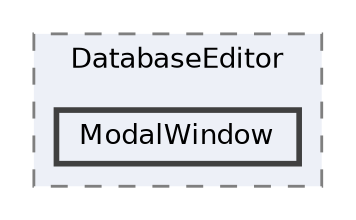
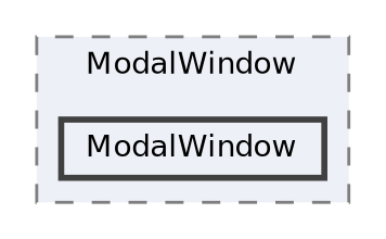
  digraph {
    compound=true
    n1 [color=grey25 fillcolor="#edf0f7" fontname=Helvetica fontsize=10 height=0.2 label=ModalWindow shape=box style="filled,bold" width=0.4]
    subgraph cluster_1 {
      bgcolor="#edf0f7"
      fontname=Helvetica
      fontsize=10
-     label=DatabaseEditor
+     label=ModalWindow
      pencolor=grey50
      style="filled,dashed"
      n1
    }
  }
